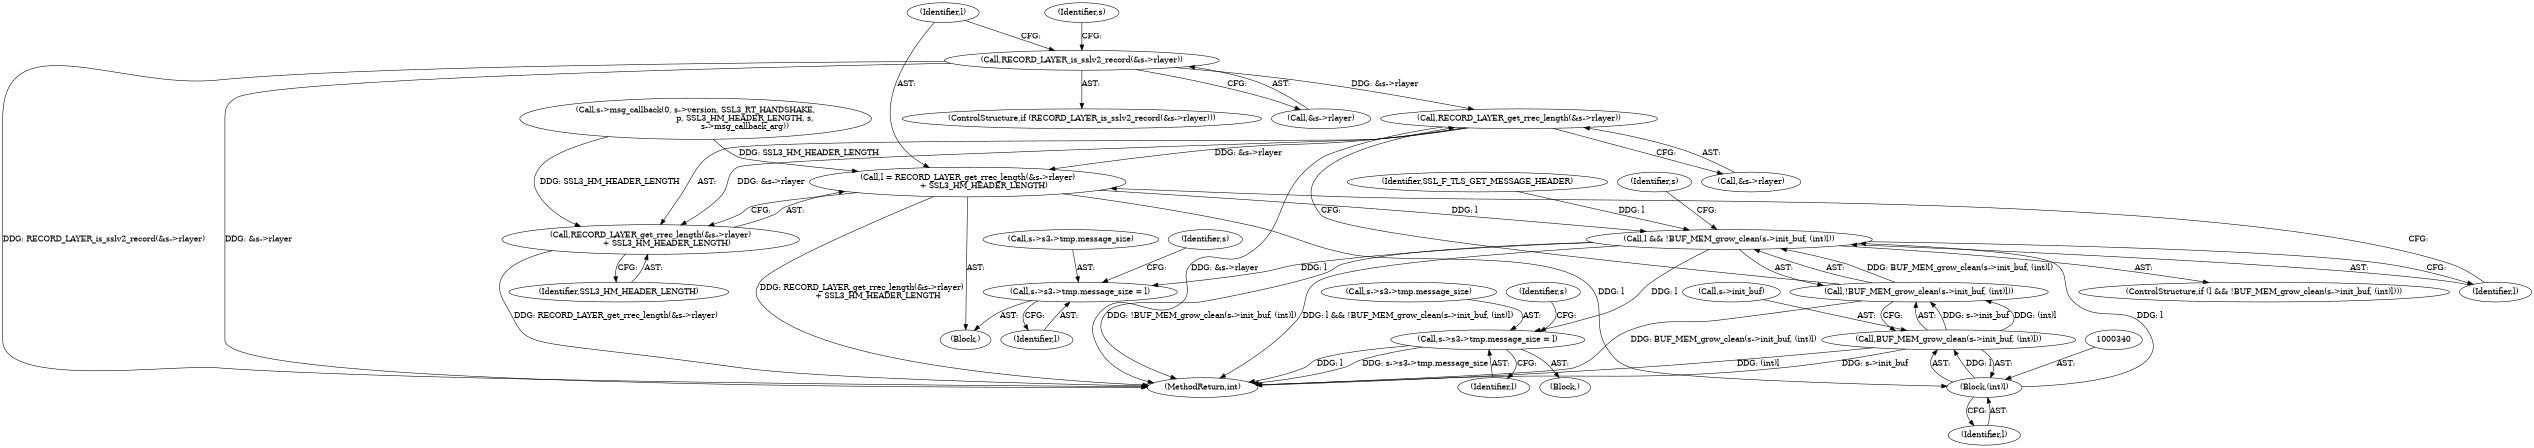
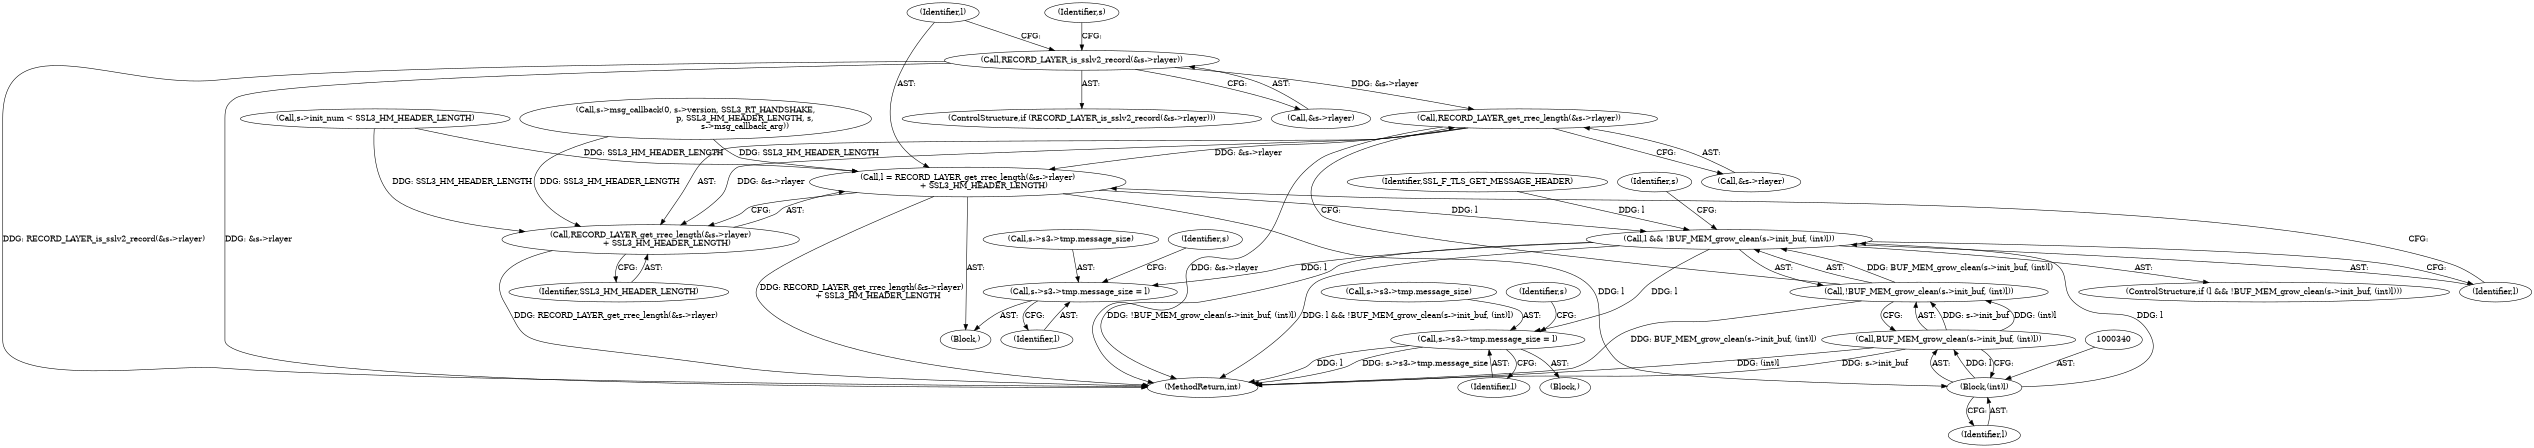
  digraph {
    n1 [label="(Call,RECORD_LAYER_get_rrec_length(&s->rlayer))"]
    n2 [label="(Call,l = RECORD_LAYER_get_rrec_length(&s->rlayer)\n             + SSL3_HM_HEADER_LENGTH)"]
    n3 [label="(Call,RECORD_LAYER_get_rrec_length(&s->rlayer)\n             + SSL3_HM_HEADER_LENGTH)"]
    n4 [label="(MethodReturn,int)"]
    n5 [label="(Call,&s->rlayer)"]
    n6 [label="(Call,l && !BUF_MEM_grow_clean(s->init_buf, (int)l))"]
    n7 [label="(Block,(int)l)"]
    n8 [label="(Block,)"]
    n9 [label="(Identifier,SSL3_HM_HEADER_LENGTH)"]
    n10 [label="(Call,RECORD_LAYER_is_sslv2_record(&s->rlayer))"]
    n11 [label="(ControlStructure,if (RECORD_LAYER_is_sslv2_record(&s->rlayer)))"]
    n12 [label="(Call,&s->rlayer)"]
    n13 [label="(Call,s->s3->tmp.message_size = l)"]
    n14 [label="(Call,s->s3->tmp.message_size = l)"]
    n15 [label="(Call,!BUF_MEM_grow_clean(s->init_buf, (int)l))"]
    n16 [label="(ControlStructure,if (l && !BUF_MEM_grow_clean(s->init_buf, (int)l)))"]
    n17 [label="(Identifier,l)"]
    n18 [label="(Call,BUF_MEM_grow_clean(s->init_buf, (int)l))"]
    n19 [label="(Identifier,l)"]
    n20 [label="(Identifier,l)"]
    n21 [label="(Identifier,l)"]
    n22 [label="(Block,)"]
    n23 [label="(Call,s->s3->tmp.message_size)"]
    n24 [label="(Call,s->s3->tmp.message_size)"]
    n25 [label="(Identifier,l)"]
    n26 [label="(Call,s->msg_callback(0, s->version, SSL3_RT_HANDSHAKE,\n                                        p, SSL3_HM_HEADER_LENGTH, s,\n                                        s->msg_callback_arg))"]
    n27 [label="(Identifier,s)"]
    n28 [label="(Identifier,SSL_F_TLS_GET_MESSAGE_HEADER)"]
+   n29 [label="(Call,s->init_num < SSL3_HM_HEADER_LENGTH)"]
    n30 [label="(Identifier,s)"]
-   n31 [label="(Call,s->init_buf)"]
    n32 [label="(Identifier,s)"]
    n33 [label="(Identifier,s)"]
    1000340
    n1 -> n2 [label="DDG: &s->rlayer"]
    n1 -> n3 [label="AST: "]
    n1 -> n3 [label="DDG: &s->rlayer"]
    n1 -> n4 [label="DDG: &s->rlayer"]
    n1 -> n5 [label="CFG: "]
    n2 -> n3 [label="CFG: "]
    n2 -> n4 [label="DDG: RECORD_LAYER_get_rrec_length(&s->rlayer)\n             + SSL3_HM_HEADER_LENGTH"]
    n2 -> n6 [label="DDG: l"]
    n2 -> n7 [label="DDG: l"]
    n2 -> n8 [label="AST: "]
    n3 -> n2 [label="AST: "]
    n3 -> n4 [label="DDG: RECORD_LAYER_get_rrec_length(&s->rlayer)"]
    n3 -> n9 [label="CFG: "]
    n5 -> n1 [label="AST: "]
    n6 -> n4 [label="DDG: !BUF_MEM_grow_clean(s->init_buf, (int)l)"]
    n6 -> n4 [label="DDG: l && !BUF_MEM_grow_clean(s->init_buf, (int)l)"]
    n6 -> n13 [label="DDG: l"]
    n6 -> n14 [label="DDG: l"]
    n6 -> n15 [label="AST: "]
    n6 -> n16 [label="AST: "]
    n6 -> n17 [label="CFG: "]
    n7 -> n6 [label="DDG: l"]
    n7 -> n18 [label="AST: "]
    n7 -> n18 [label="DDG: l"]
    n7 -> n19 [label="CFG: "]
    n9 -> n3 [label="AST: "]
    n10 -> n1 [label="DDG: &s->rlayer"]
    n10 -> n4 [label="DDG: RECORD_LAYER_is_sslv2_record(&s->rlayer)"]
    n10 -> n4 [label="DDG: &s->rlayer"]
    n10 -> n11 [label="AST: "]
    n10 -> n12 [label="CFG: "]
    n12 -> n10 [label="AST: "]
    n13 -> n8 [label="AST: "]
    n13 -> n20 [label="CFG: "]
    n14 -> n4 [label="DDG: l"]
    n14 -> n4 [label="DDG: s->s3->tmp.message_size"]
    n14 -> n21 [label="CFG: "]
    n14 -> n22 [label="AST: "]
    n15 -> n1 [label="CFG: "]
    n15 -> n4 [label="DDG: BUF_MEM_grow_clean(s->init_buf, (int)l)"]
    n15 -> n6 [label="AST: "]
    n15 -> n6 [label="DDG: BUF_MEM_grow_clean(s->init_buf, (int)l)"]
    n15 -> n18 [label="CFG: "]
    n17 -> n2 [label="CFG: "]
    n17 -> n6 [label="AST: "]
    n18 -> n4 [label="DDG: (int)l"]
    n18 -> n4 [label="DDG: s->init_buf"]
-   n18 -> n7 [label="AST: "]
+   n18 -> n7 [label="CFG: "]
    n18 -> n15 [label="AST: "]
    n18 -> n15 [label="DDG: s->init_buf"]
    n18 -> n15 [label="DDG: (int)l"]
    n19 -> n7 [label="AST: "]
    n20 -> n13 [label="AST: "]
    n21 -> n14 [label="AST: "]
    n23 -> n13 [label="AST: "]
    n24 -> n14 [label="AST: "]
    n25 -> n2 [label="AST: "]
    n25 -> n10 [label="CFG: "]
    n26 -> n2 [label="DDG: SSL3_HM_HEADER_LENGTH"]
    n26 -> n3 [label="DDG: SSL3_HM_HEADER_LENGTH"]
    n27 -> n14 [label="CFG: "]
    n28 -> n6 [label="DDG: l"]
+   n29 -> n2 [label="DDG: SSL3_HM_HEADER_LENGTH"]
+   n29 -> n3 [label="DDG: SSL3_HM_HEADER_LENGTH"]
    n30 -> n13 [label="CFG: "]
-   n31 -> n18 [label="AST: "]
    n32 -> n6 [label="CFG: "]
    n33 -> n10 [label="CFG: "]
    1000340 -> n7 [label="AST: "]
  }
